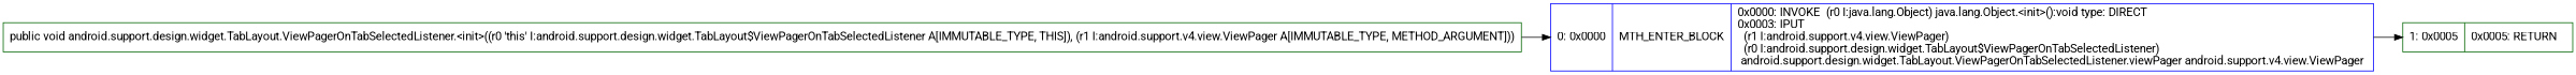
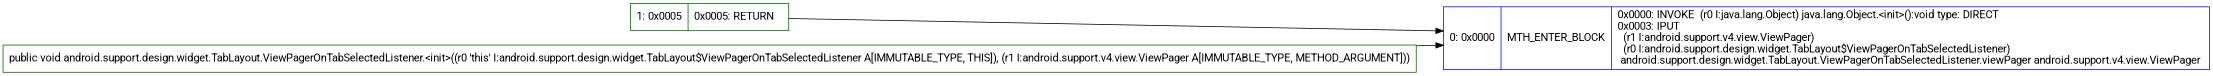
  digraph {
    rankdir=LR
    fontname=Roboto
    node [shape=record color=darkgreen fontname=Roboto]
    edge [fontname=Roboto]
    n1 [label="{0\:\ 0x0000|MTH_ENTER_BLOCK\l|0x0000: INVOKE  (r0 I:java.lang.Object) java.lang.Object.\<init\>():void type: DIRECT \l0x0003: IPUT  \l  (r1 I:android.support.v4.view.ViewPager)\l  (r0 I:android.support.design.widget.TabLayout$ViewPagerOnTabSelectedListener)\l android.support.design.widget.TabLayout.ViewPagerOnTabSelectedListener.viewPager android.support.v4.view.ViewPager \l}" color=blue]
    n2 [label="{1\:\ 0x0005|0x0005: RETURN   \l}"]
    n3 [label="{public void android.support.design.widget.TabLayout.ViewPagerOnTabSelectedListener.\<init\>((r0 'this' I:android.support.design.widget.TabLayout$ViewPagerOnTabSelectedListener A[IMMUTABLE_TYPE, THIS]), (r1 I:android.support.v4.view.ViewPager A[IMMUTABLE_TYPE, METHOD_ARGUMENT])) }"]
-   n1 -> n2
+   n2 -> n1
    n3 -> n1
  }
